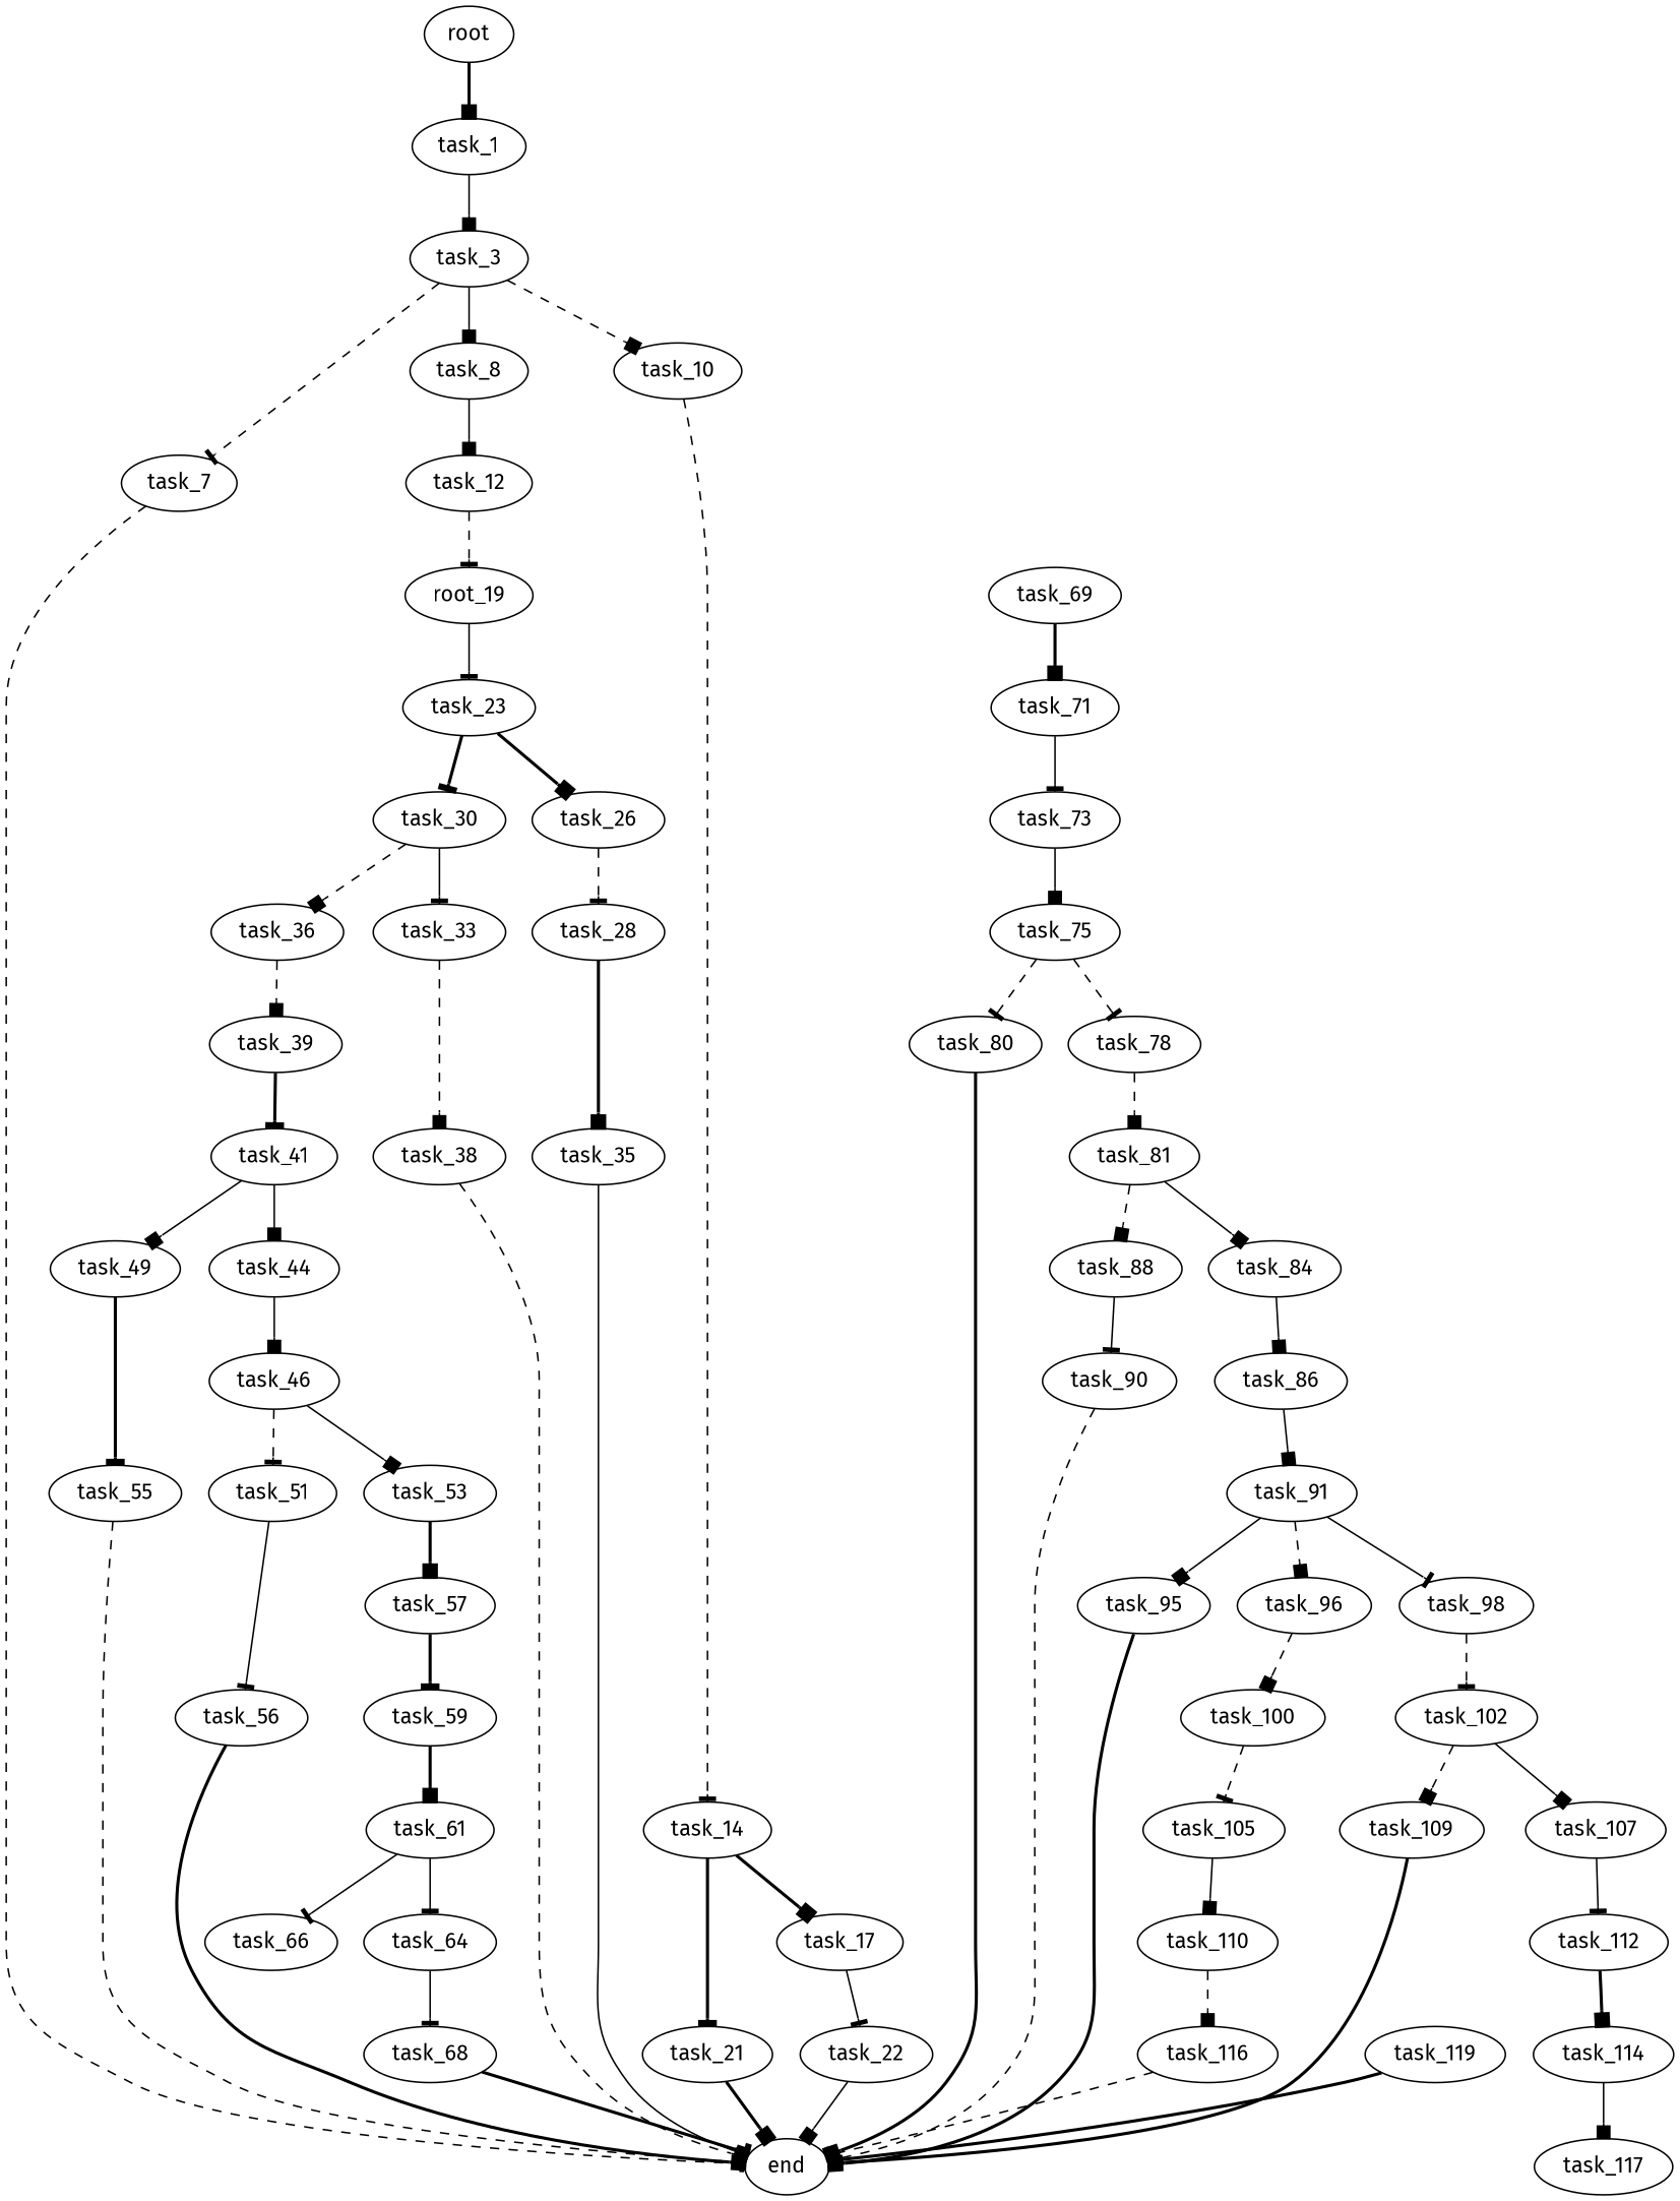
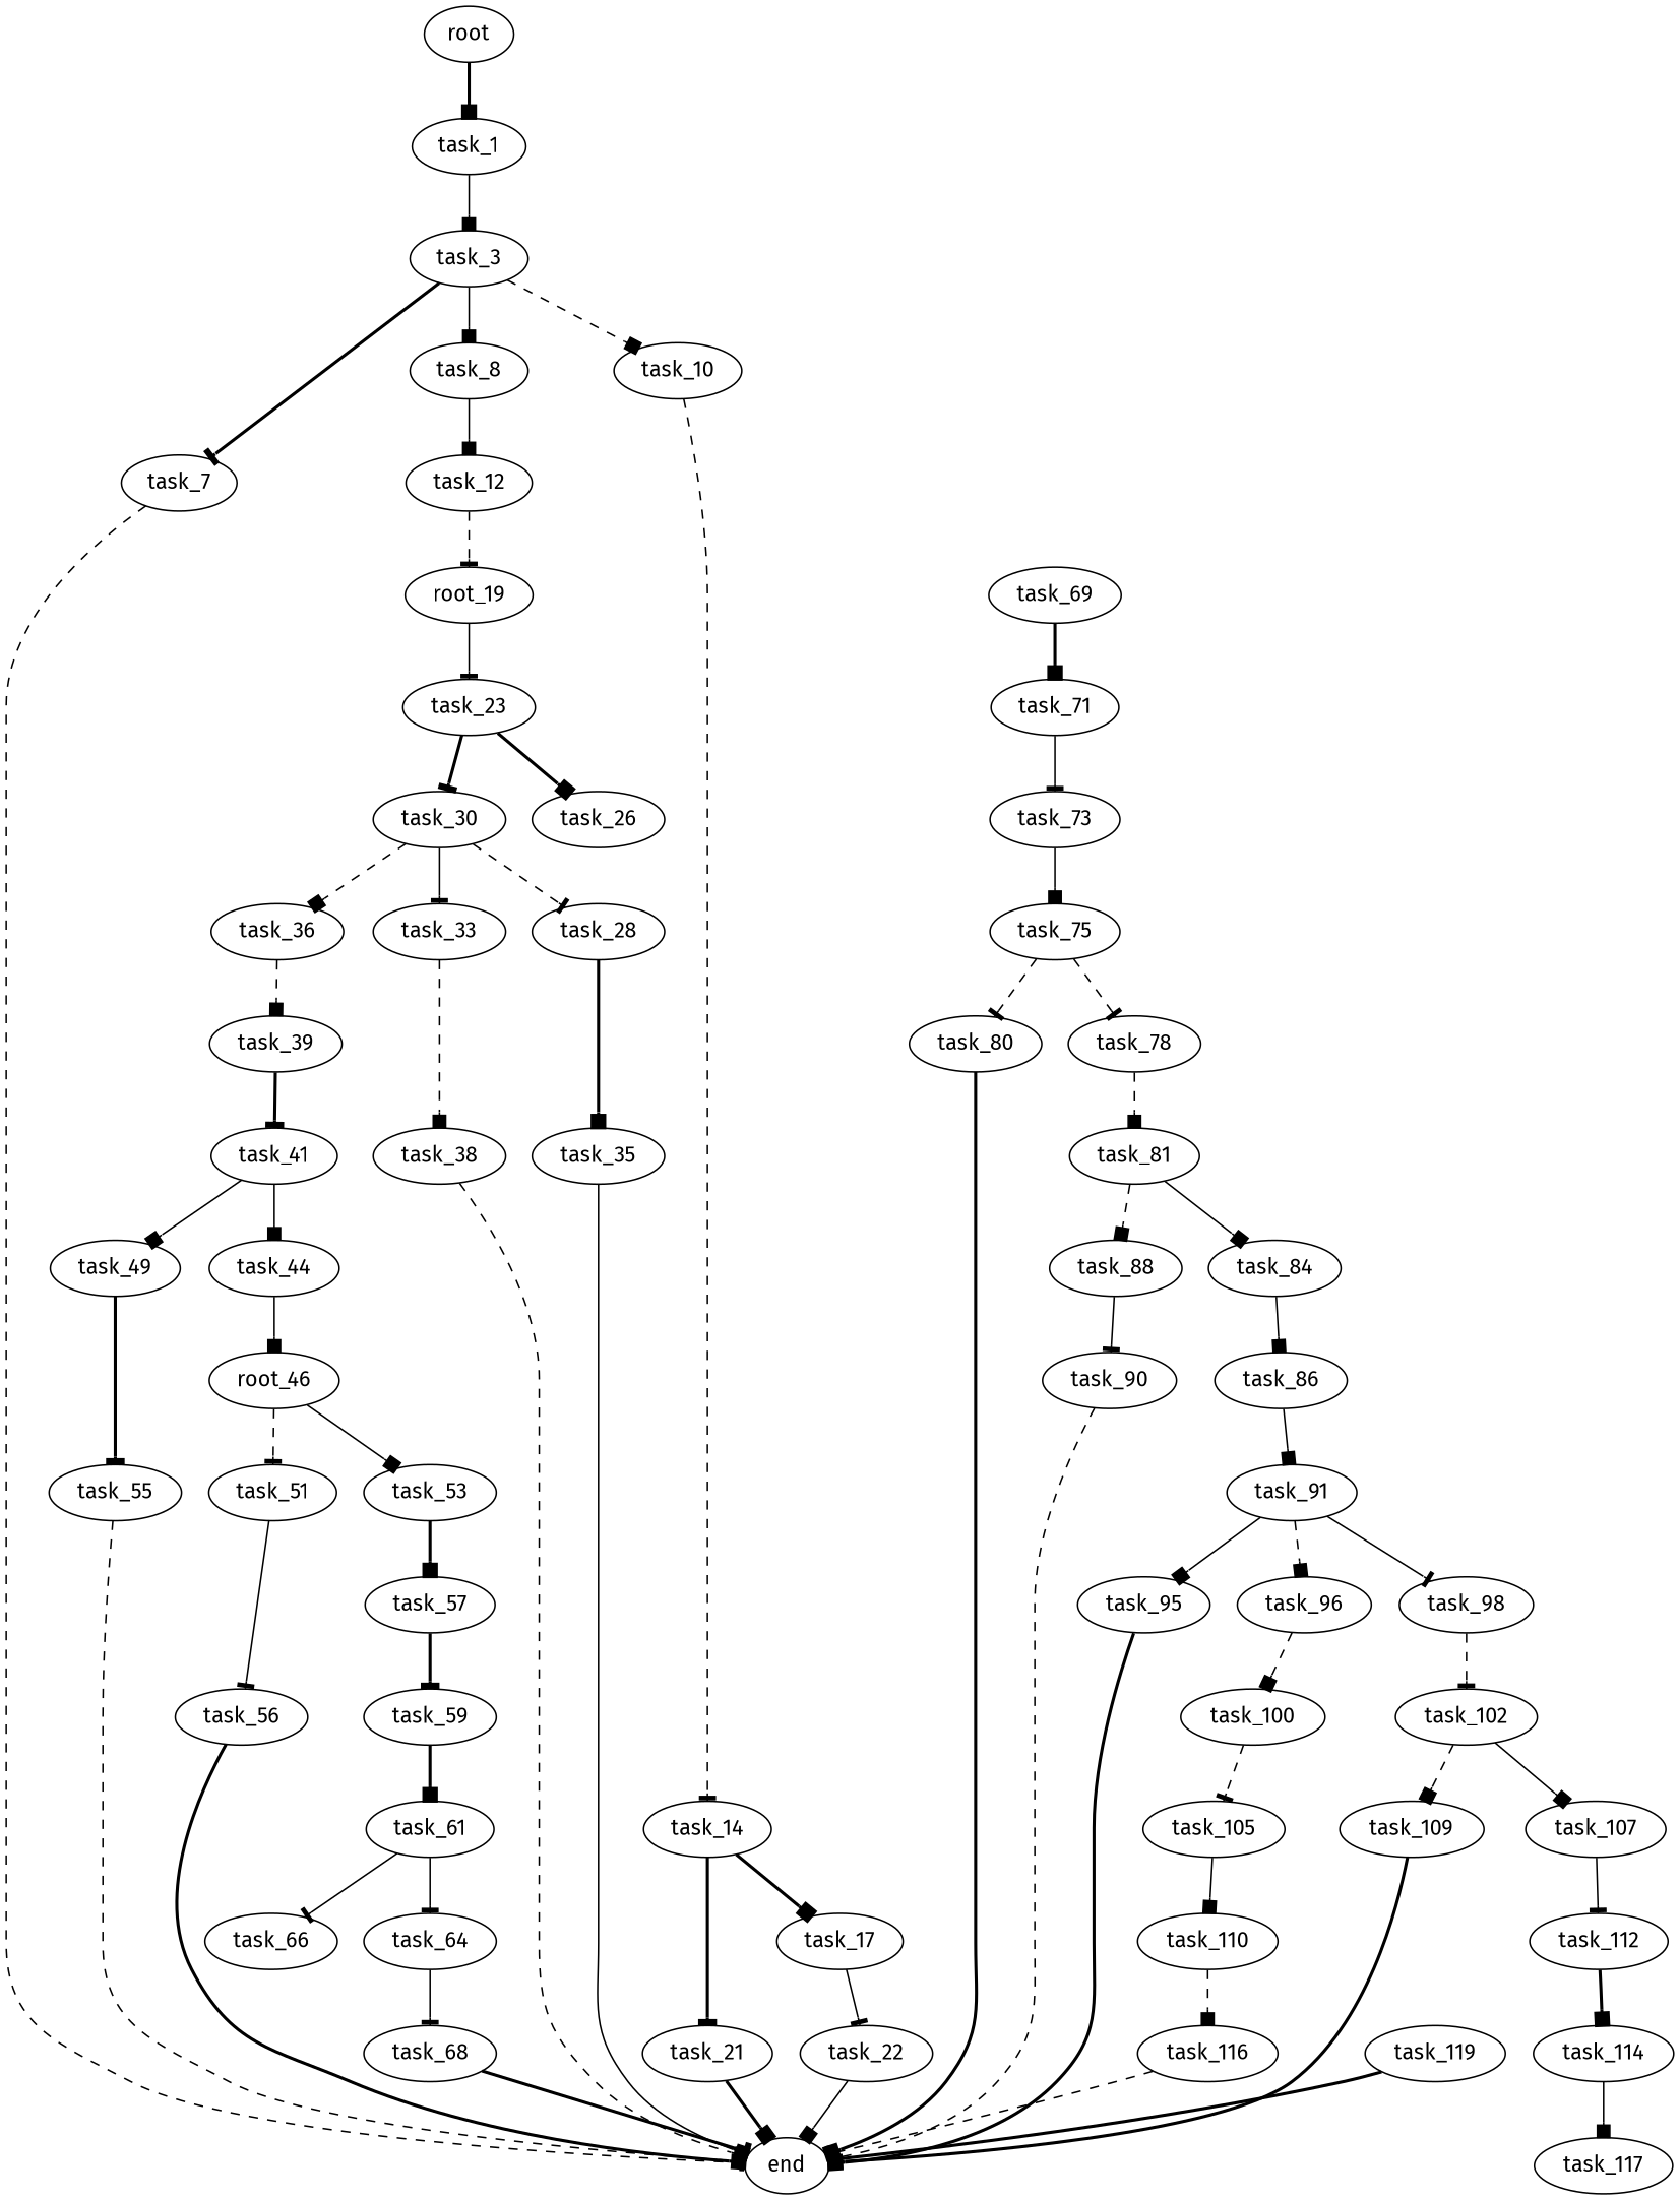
  digraph {
    fontname="Fira Sans"
    node [fontname="Fira Sans"]
    edge [arrowhead=box fontname="Fira Sans" style=solid]
    root
    task_1
    task_3
    task_7
    task_8
    task_10
    end
    task_12
    task_14
    n10 [label=root_19]
    task_17
    task_21
    task_23
    task_22
    task_26
    task_30
    task_28
    task_33
    task_36
    task_35
    task_38
    task_39
    task_41
    task_44
    task_49
-   task_46
+   task_46 [label=root_46]
    task_55
    task_51
    task_53
    task_56
    task_57
    task_59
    task_61
    task_64
    task_66
    task_68
    task_69
    task_71
    task_73
    task_75
    task_78
    task_80
    task_81
    task_84
    task_88
    task_86
    task_90
    task_91
    task_95
    task_96
    task_98
    task_100
    task_102
    task_105
    task_107
    task_109
    task_110
    task_112
    task_116
    task_114
    task_117
    task_119
    root -> task_1 [style=bold]
    task_1 -> task_3
-   task_3 -> task_7 [arrowhead=tee style=dashed]
+   task_3 -> task_7 [arrowhead=tee style=bold]
    task_3 -> task_8
    task_3 -> task_10 [style=dashed]
    task_7 -> end [arrowhead=tee style=dashed]
    task_8 -> task_12
    task_10 -> task_14 [arrowhead=tee style=dashed]
    task_12 -> n10 [arrowhead=tee style=dashed]
    task_14 -> task_17 [style=bold]
    task_14 -> task_21 [arrowhead=tee style=bold]
    n10 -> task_23 [arrowhead=tee]
    task_17 -> task_22 [arrowhead=tee]
    task_21 -> end [style=bold]
    task_23 -> task_26 [style=bold]
    task_23 -> task_30 [arrowhead=tee style=bold]
    task_22 -> end
-   task_26 -> task_28 [arrowhead=tee style=dashed]
+   task_30 -> task_28 [arrowhead=tee style=dashed]
    task_30 -> task_33 [arrowhead=tee]
    task_30 -> task_36 [style=dashed]
    task_28 -> task_35 [style=bold]
    task_33 -> task_38 [style=dashed]
    task_36 -> task_39 [style=dashed]
    task_35 -> end
    task_38 -> end [style=dashed]
    task_39 -> task_41 [arrowhead=tee style=bold]
    task_41 -> task_44
    task_41 -> task_49
    task_44 -> task_46
    task_49 -> task_55 [arrowhead=tee style=bold]
    task_46 -> task_51 [arrowhead=tee style=dashed]
    task_46 -> task_53
    task_55 -> end [arrowhead=tee style=dashed]
    task_51 -> task_56 [arrowhead=tee]
    task_53 -> task_57 [style=bold]
    task_56 -> end [style=bold]
    task_57 -> task_59 [arrowhead=tee style=bold]
    task_59 -> task_61 [style=bold]
    task_61 -> task_64 [arrowhead=tee]
    task_61 -> task_66 [arrowhead=tee]
    task_64 -> task_68 [arrowhead=tee]
    task_68 -> end [arrowhead=tee style=bold]
    task_69 -> task_71 [style=bold]
    task_71 -> task_73 [arrowhead=tee]
    task_73 -> task_75
    task_75 -> task_78 [arrowhead=tee style=dashed]
    task_75 -> task_80 [arrowhead=tee style=dashed]
    task_78 -> task_81 [style=dashed]
    task_80 -> end [style=bold]
    task_81 -> task_84
    task_81 -> task_88 [style=dashed]
    task_84 -> task_86
    task_88 -> task_90 [arrowhead=tee]
    task_86 -> task_91
    task_90 -> end [arrowhead=tee style=dashed]
    task_91 -> task_95
    task_91 -> task_96 [style=dashed]
    task_91 -> task_98 [arrowhead=tee]
    task_95 -> end [style=bold]
    task_96 -> task_100 [style=dashed]
    task_98 -> task_102 [arrowhead=tee style=dashed]
    task_100 -> task_105 [arrowhead=tee style=dashed]
    task_102 -> task_107
    task_102 -> task_109 [style=dashed]
    task_105 -> task_110
    task_107 -> task_112 [arrowhead=tee]
    task_109 -> end [style=bold]
    task_110 -> task_116 [style=dashed]
    task_112 -> task_114 [style=bold]
    task_116 -> end [arrowhead=tee style=dashed]
    task_114 -> task_117
    task_119 -> end [arrowhead=tee style=bold]
  }
